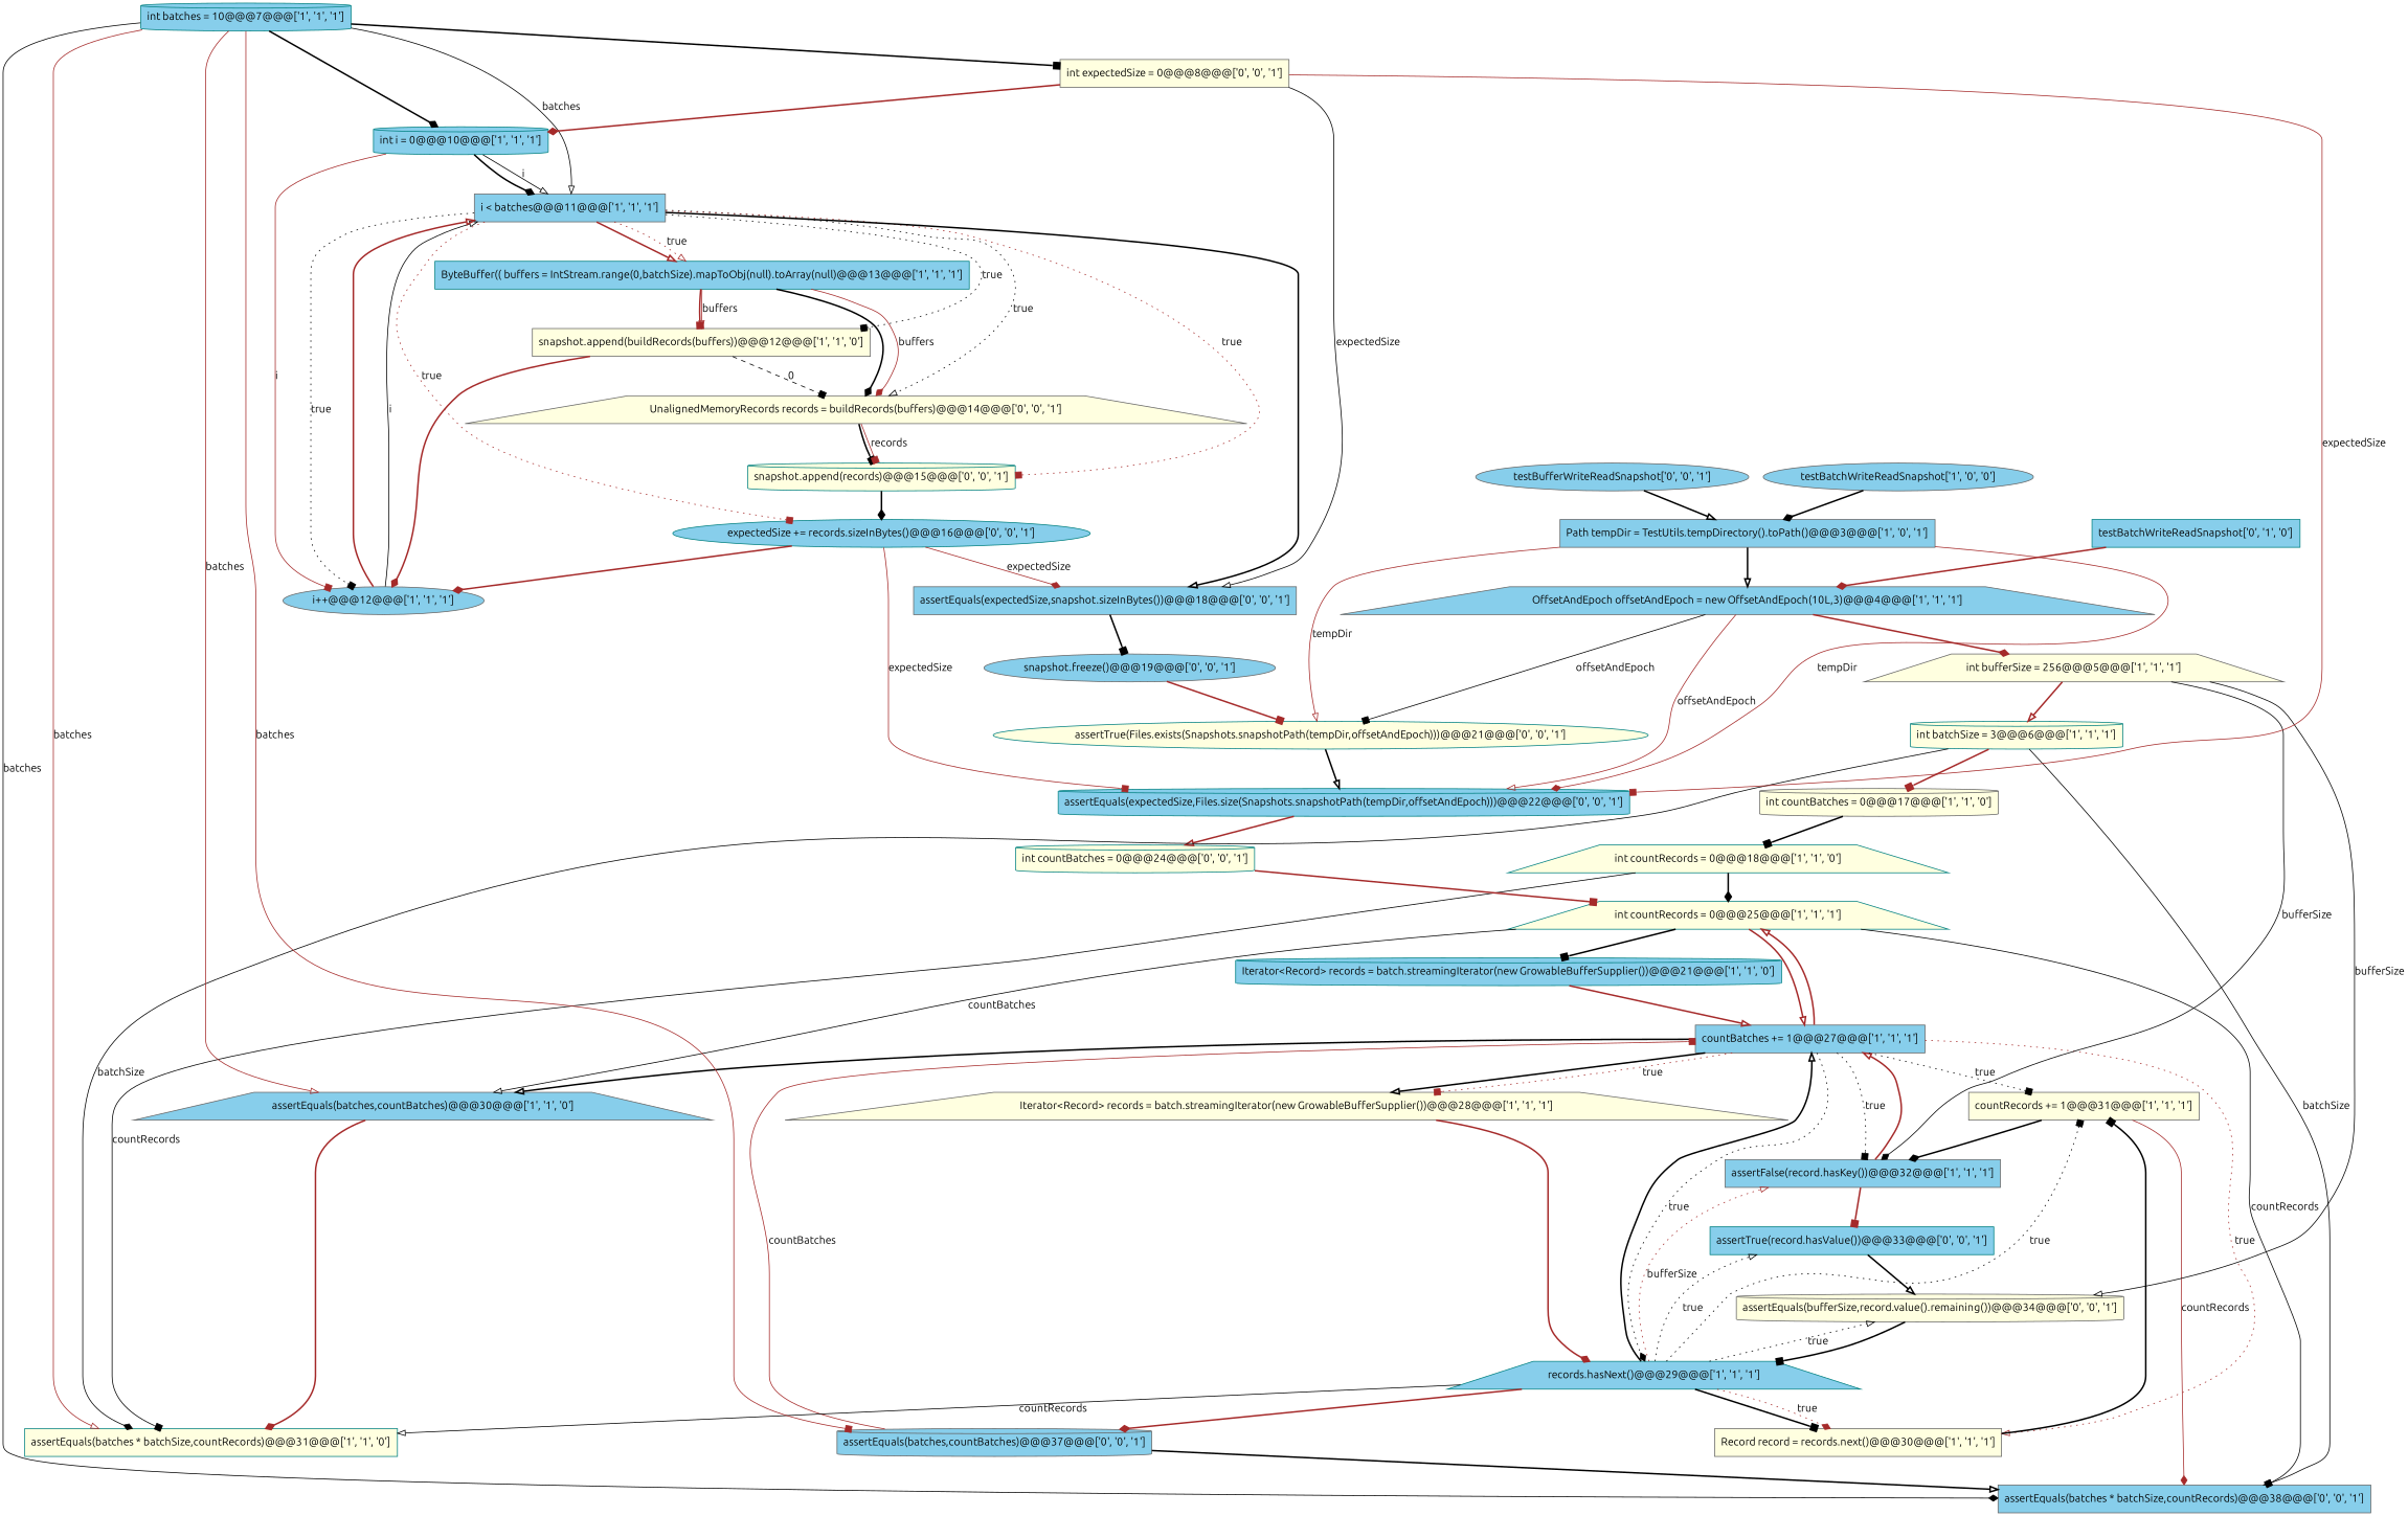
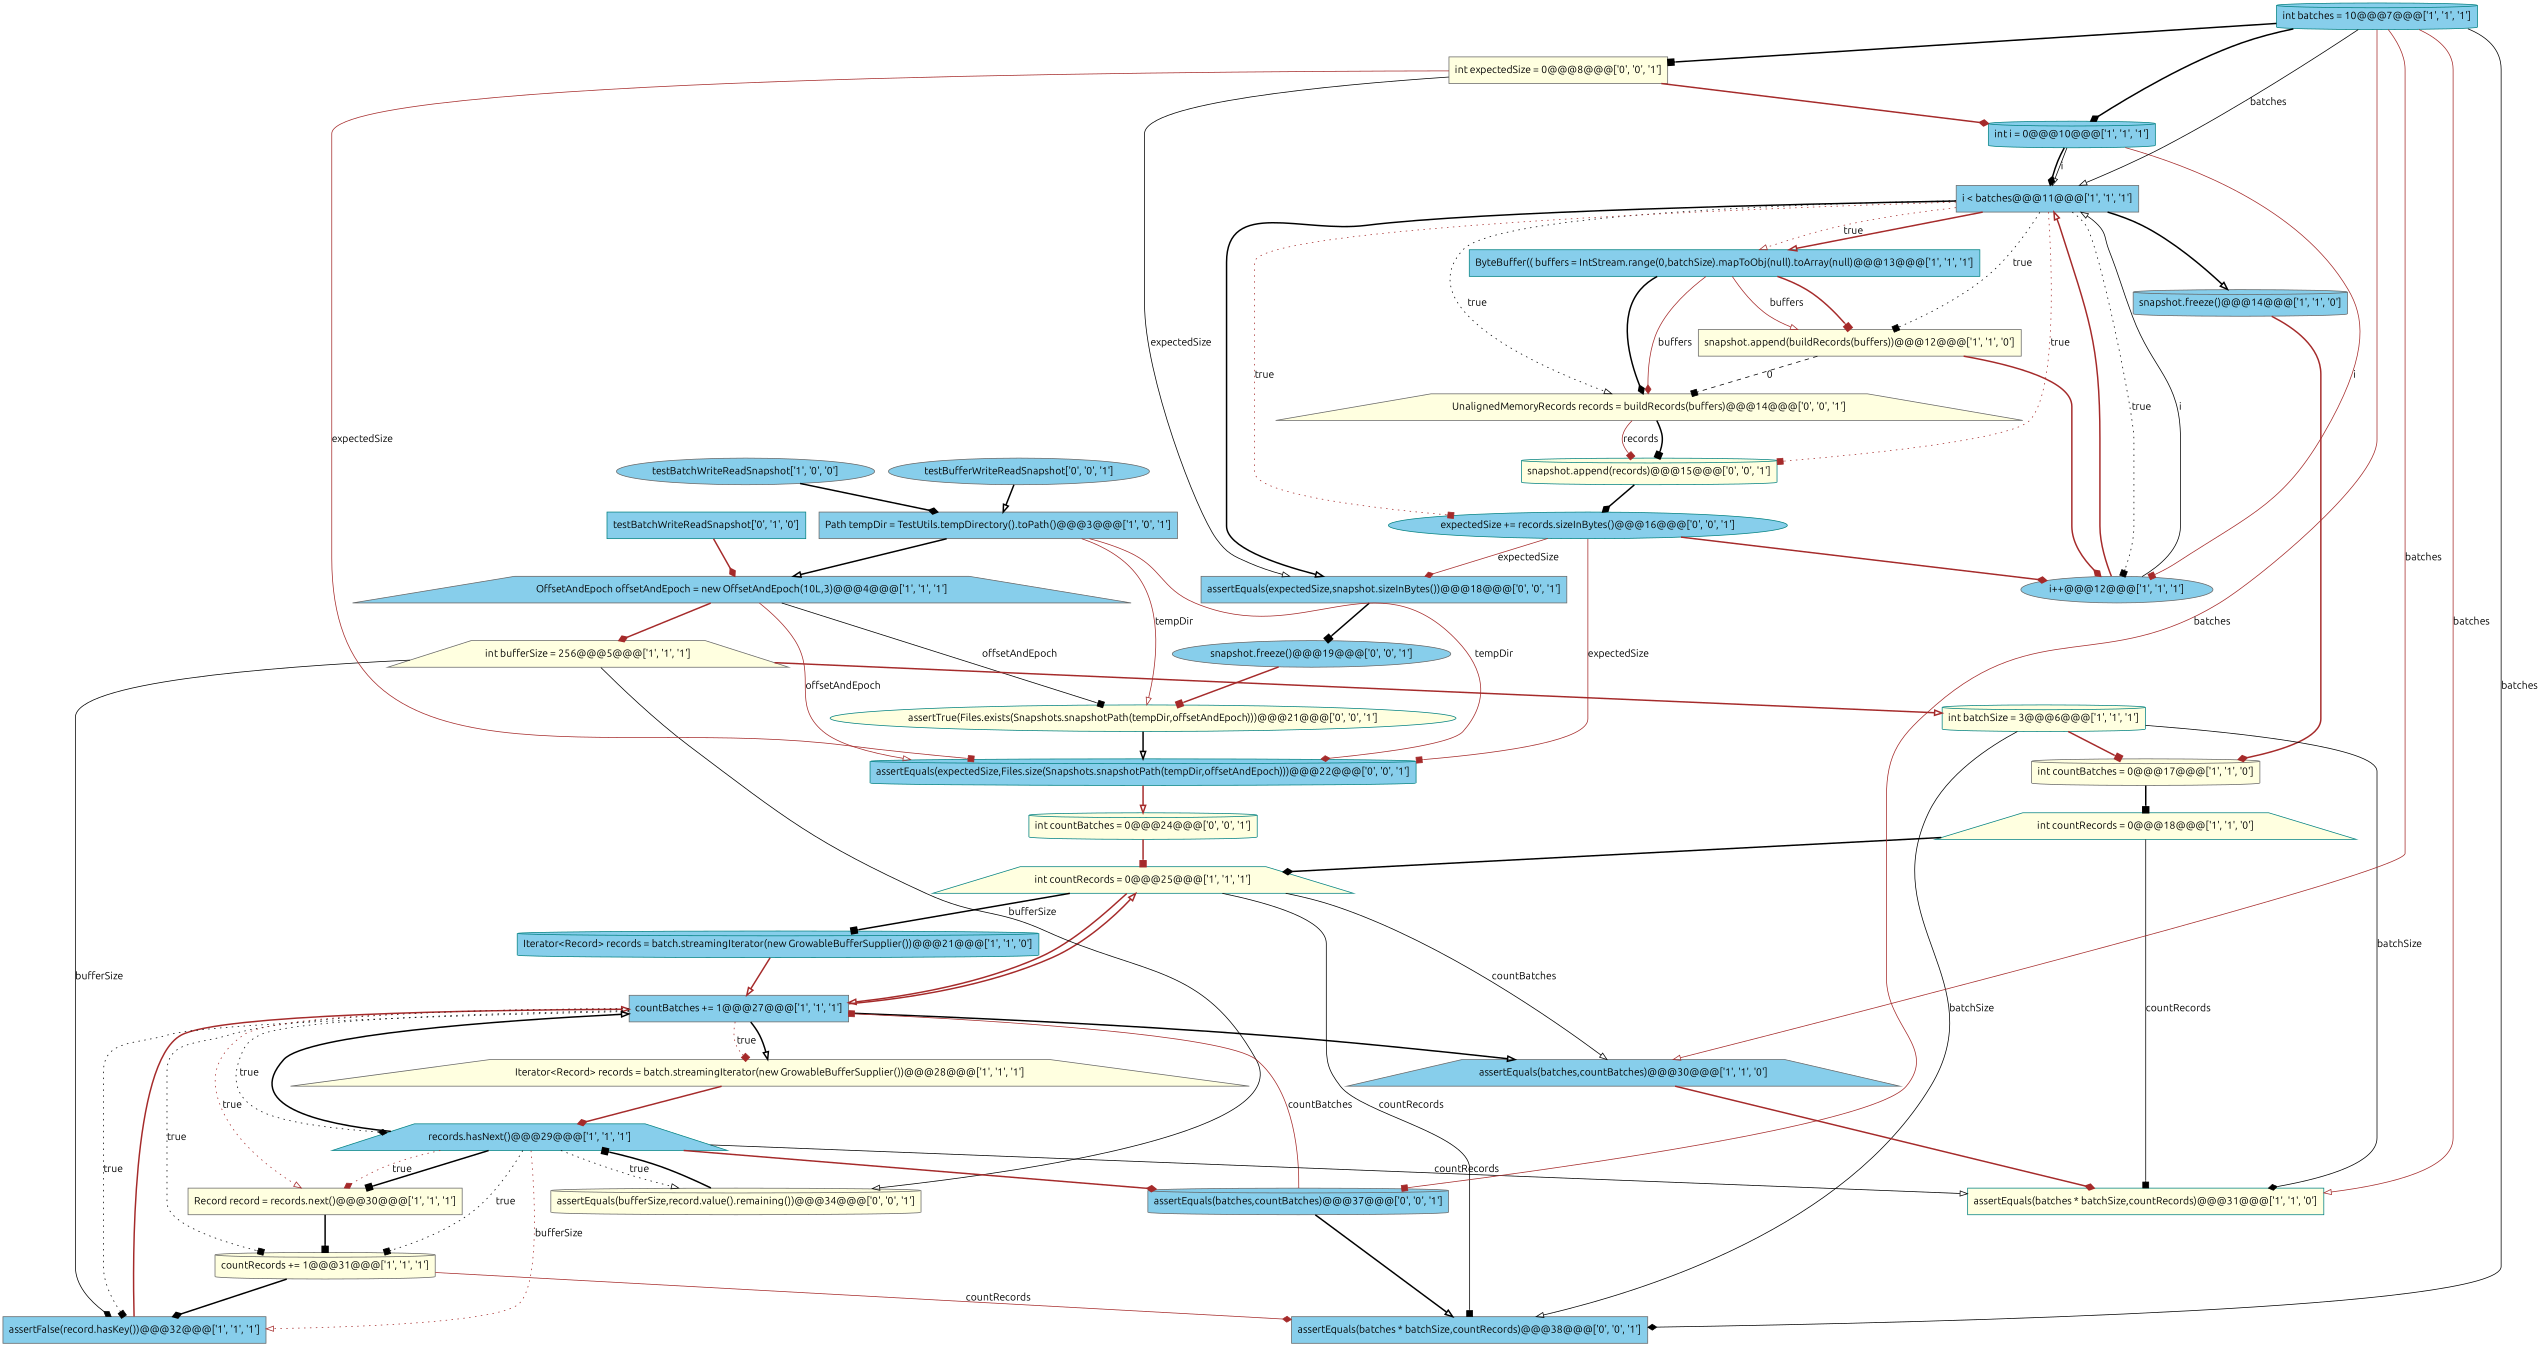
  digraph {
    fontname=Ubuntu
    node [color=gray40 fillcolor=skyblue fontname=Ubuntu shape=box style=filled]
    edge [arrowhead=onormal color=black fontname=Ubuntu style=bold]
+   n1 [label="snapshot.freeze()@@@14@@@['1', '1', '0']" shape=cylinder]
    n2 [fillcolor=lightyellow label="int countBatches = 0@@@17@@@['1', '1', '0']" shape=cylinder]
    n3 [color=teal fillcolor=lightyellow label="int countRecords = 0@@@18@@@['1', '1', '0']" shape=trapezium]
-   n4 [fillcolor=lightyellow label="countRecords += 1@@@31@@@['1', '1', '1']"]
+   n4 [fillcolor=lightyellow label="countRecords += 1@@@31@@@['1', '1', '1']" shape=cylinder]
    n5 [label="assertFalse(record.hasKey())@@@32@@@['1', '1', '1']"]
    n6 [label="assertEquals(batches * batchSize,countRecords)@@@38@@@['0', '0', '1']"]
    n7 [label="countBatches += 1@@@27@@@['1', '1', '1']"]
-   n8 [color=teal label="assertTrue(record.hasValue())@@@33@@@['0', '0', '1']"]
    n9 [color=teal label="assertEquals(expectedSize,Files.size(Snapshots.snapshotPath(tempDir,offsetAndEpoch)))@@@22@@@['0', '0', '1']" shape=cylinder]
    n10 [color=teal fillcolor=lightyellow label="int countBatches = 0@@@24@@@['0', '0', '1']" shape=cylinder]
    n11 [color=teal fillcolor=lightyellow label="int countRecords = 0@@@25@@@['1', '1', '1']" shape=trapezium]
    n12 [label="OffsetAndEpoch offsetAndEpoch = new OffsetAndEpoch(10L,3)@@@4@@@['1', '1', '1']" shape=trapezium]
    n13 [fillcolor=lightyellow label="int bufferSize = 256@@@5@@@['1', '1', '1']" shape=trapezium]
    n14 [color=teal fillcolor=lightyellow label="assertTrue(Files.exists(Snapshots.snapshotPath(tempDir,offsetAndEpoch)))@@@21@@@['0', '0', '1']" shape=ellipse]
    n15 [fillcolor=lightyellow label="assertEquals(bufferSize,record.value().remaining())@@@34@@@['0', '0', '1']" shape=cylinder]
    n16 [color=teal fillcolor=lightyellow label="int batchSize = 3@@@6@@@['1', '1', '1']" shape=cylinder]
    n17 [color=teal label="int i = 0@@@10@@@['1', '1', '1']" shape=cylinder]
    n18 [label="i < batches@@@11@@@['1', '1', '1']"]
    n19 [label="i++@@@12@@@['1', '1', '1']" shape=ellipse]
    n20 [fillcolor=lightyellow label="snapshot.append(buildRecords(buffers))@@@12@@@['1', '1', '0']"]
    n21 [fillcolor=lightyellow label="UnalignedMemoryRecords records = buildRecords(buffers)@@@14@@@['0', '0', '1']" shape=trapezium]
    n22 [color=teal fillcolor=lightyellow label="snapshot.append(records)@@@15@@@['0', '0', '1']" shape=cylinder]
    n23 [color=teal label="ByteBuffer(( buffers = IntStream.range(0,batchSize).mapToObj(null).toArray(null)@@@13@@@['1', '1', '1']"]
    n24 [label="assertEquals(expectedSize,snapshot.sizeInBytes())@@@18@@@['0', '0', '1']"]
    n25 [color=teal label="expectedSize += records.sizeInBytes()@@@16@@@['0', '0', '1']" shape=ellipse]
    n26 [label="assertEquals(batches,countBatches)@@@37@@@['0', '0', '1']" shape=cylinder]
    n27 [fillcolor=lightyellow label="Record record = records.next()@@@30@@@['1', '1', '1']"]
    n28 [label="testBatchWriteReadSnapshot['1', '0', '0']" shape=ellipse]
    n29 [label="Path tempDir = TestUtils.tempDirectory().toPath()@@@3@@@['1', '0', '1']"]
    n30 [color=teal label="records.hasNext()@@@29@@@['1', '1', '1']" shape=trapezium]
    n31 [color=teal fillcolor=lightyellow label="assertEquals(batches * batchSize,countRecords)@@@31@@@['1', '1', '0']"]
    n32 [label="assertEquals(batches,countBatches)@@@30@@@['1', '1', '0']" shape=trapezium]
    n33 [fillcolor=lightyellow label="Iterator<Record> records = batch.streamingIterator(new GrowableBufferSupplier())@@@28@@@['1', '1', '1']" shape=trapezium]
    n34 [color=teal label="Iterator<Record> records = batch.streamingIterator(new GrowableBufferSupplier())@@@21@@@['1', '1', '0']" shape=cylinder]
    n35 [color=teal label="int batches = 10@@@7@@@['1', '1', '1']" shape=cylinder]
    n36 [fillcolor=lightyellow label="int expectedSize = 0@@@8@@@['0', '0', '1']"]
    n37 [label="snapshot.freeze()@@@19@@@['0', '0', '1']" shape=ellipse]
    n38 [color=teal label="testBatchWriteReadSnapshot['0', '1', '0']"]
    n39 [label="testBufferWriteReadSnapshot['0', '0', '1']" shape=ellipse]
+   n1 -> n2 [arrowhead=diamond color=brown]
    n2 -> n3 [arrowhead=box]
    n3 -> n11 [arrowhead=diamond]
    n3 -> n31 [arrowhead=box label=countRecords style=solid]
    n4 -> n5 [arrowhead=diamond]
    n4 -> n6 [arrowhead=diamond color=brown label=countRecords style=solid]
    n5 -> n7 [color=brown]
-   n5 -> n8 [arrowhead=box color=brown]
    n7 -> n4 [arrowhead=box label=true style=dotted]
    n7 -> n5 [arrowhead=box label=true style=dotted]
    n7 -> n11 [color=brown]
    n7 -> n27 [color=brown label=true style=dotted]
    n7 -> n30 [arrowhead=diamond label=true style=dotted]
    n7 -> n32
    n7 -> n33
    n7 -> n33 [arrowhead=box color=brown label=true style=dotted]
-   n8 -> n15
    n9 -> n10 [color=brown]
    n10 -> n11 [arrowhead=box color=brown]
    n11 -> n6 [arrowhead=box label=countRecords style=solid]
    n11 -> n7 [color=brown]
    n11 -> n32 [label=countBatches style=solid]
    n11 -> n34 [arrowhead=box]
    n12 -> n9 [color=brown label=offsetAndEpoch style=solid]
    n12 -> n13 [arrowhead=diamond color=brown]
    n12 -> n14 [arrowhead=box label=offsetAndEpoch style=solid]
    n13 -> n5 [arrowhead=diamond label=bufferSize style=solid]
    n13 -> n15 [label=bufferSize style=solid]
    n13 -> n16 [color=brown]
    n14 -> n9
    n15 -> n30 [arrowhead=box]
    n16 -> n2 [arrowhead=box color=brown]
    n16 -> n6 [label=batchSize style=solid]
    n16 -> n31 [arrowhead=diamond label=batchSize style=solid]
    n17 -> n18 [label=i style=solid]
    n17 -> n18 [arrowhead=diamond]
    n17 -> n19 [arrowhead=box color=brown label=i style=solid]
+   n18 -> n1
    n18 -> n19 [arrowhead=box label=true style=dotted]
    n18 -> n20 [arrowhead=box label=true style=dotted]
    n18 -> n21 [label=true style=dotted]
    n18 -> n22 [arrowhead=box color=brown label=true style=dotted]
    n18 -> n23 [color=brown]
    n18 -> n23 [color=brown label=true style=dotted]
    n18 -> n24
    n18 -> n25 [arrowhead=box color=brown label=true style=dotted]
    n19 -> n18 [label=i style=solid]
    n19 -> n18 [color=brown]
    n20 -> n19 [arrowhead=diamond color=brown]
    n20 -> n21 [arrowhead=box label=0 style=dashed]
    n21 -> n22 [arrowhead=box]
    n21 -> n22 [arrowhead=box color=brown label=records style=solid]
    n22 -> n25 [arrowhead=diamond]
    n23 -> n20 [arrowhead=box color=brown]
    n23 -> n20 [color=brown label=buffers style=solid]
    n23 -> n21 [arrowhead=diamond]
    n23 -> n21 [arrowhead=diamond color=brown label=buffers style=solid]
    n24 -> n37 [arrowhead=box]
    n25 -> n9 [arrowhead=box color=brown label=expectedSize style=solid]
    n25 -> n19 [arrowhead=diamond color=brown]
    n25 -> n24 [arrowhead=diamond color=brown label=expectedSize style=solid]
    n26 -> n6
    n26 -> n7 [arrowhead=box color=brown label=countBatches style=solid]
    n27 -> n4 [arrowhead=box]
    n28 -> n29 [arrowhead=diamond]
    n29 -> n9 [arrowhead=diamond color=brown label=tempDir style=solid]
    n29 -> n12
    n29 -> n14 [color=brown label=tempDir style=solid]
    n30 -> n4 [arrowhead=box label=true style=dotted]
    n30 -> n5 [color=brown label=bufferSize style=dotted]
    n30 -> n7
-   n30 -> n8 [label=true style=dotted]
    n30 -> n15 [label=true style=dotted]
    n30 -> n26 [arrowhead=diamond color=brown]
    n30 -> n27 [arrowhead=box]
    n30 -> n27 [arrowhead=diamond color=brown label=true style=dotted]
    n30 -> n31 [label=countRecords style=solid]
    n32 -> n31 [arrowhead=diamond color=brown]
    n33 -> n30 [arrowhead=diamond color=brown]
    n34 -> n7 [color=brown]
    n35 -> n6 [arrowhead=diamond label=batches style=solid]
    n35 -> n17 [arrowhead=diamond]
    n35 -> n18 [label=batches style=solid]
    n35 -> n26 [arrowhead=box color=brown label=batches style=solid]
    n35 -> n31 [color=brown label=batches style=solid]
    n35 -> n32 [color=brown label=batches style=solid]
    n35 -> n36 [arrowhead=box]
    n36 -> n9 [arrowhead=box color=brown label=expectedSize style=solid]
    n36 -> n17 [arrowhead=diamond color=brown]
    n36 -> n24 [label=expectedSize style=solid]
    n37 -> n14 [arrowhead=box color=brown]
    n38 -> n12 [arrowhead=diamond color=brown]
    n39 -> n29
  }
